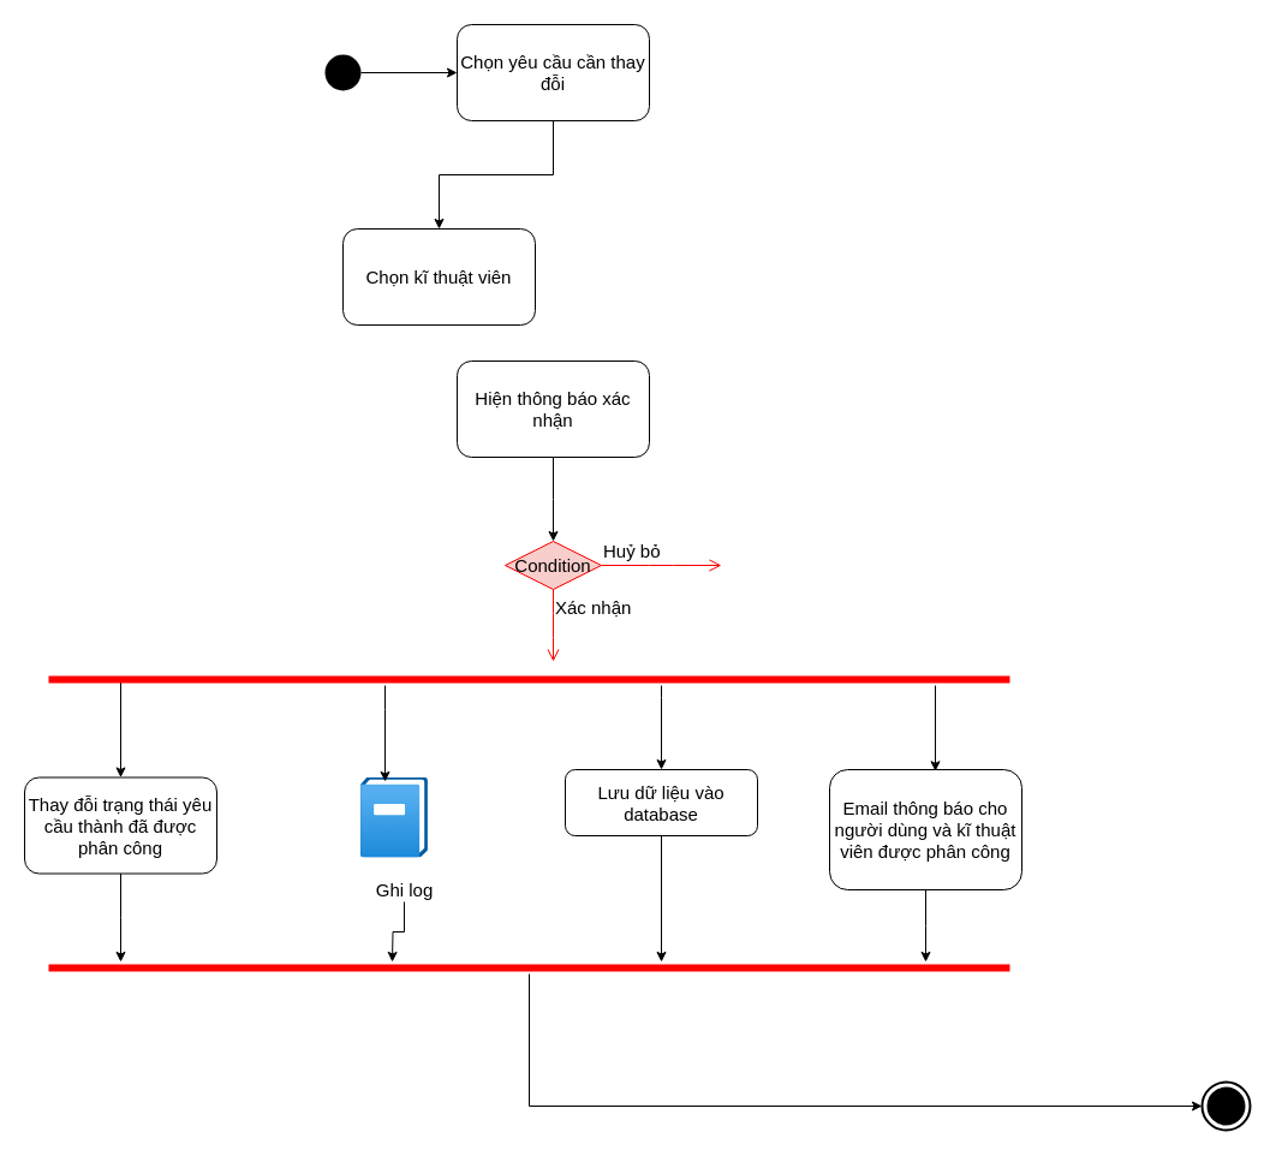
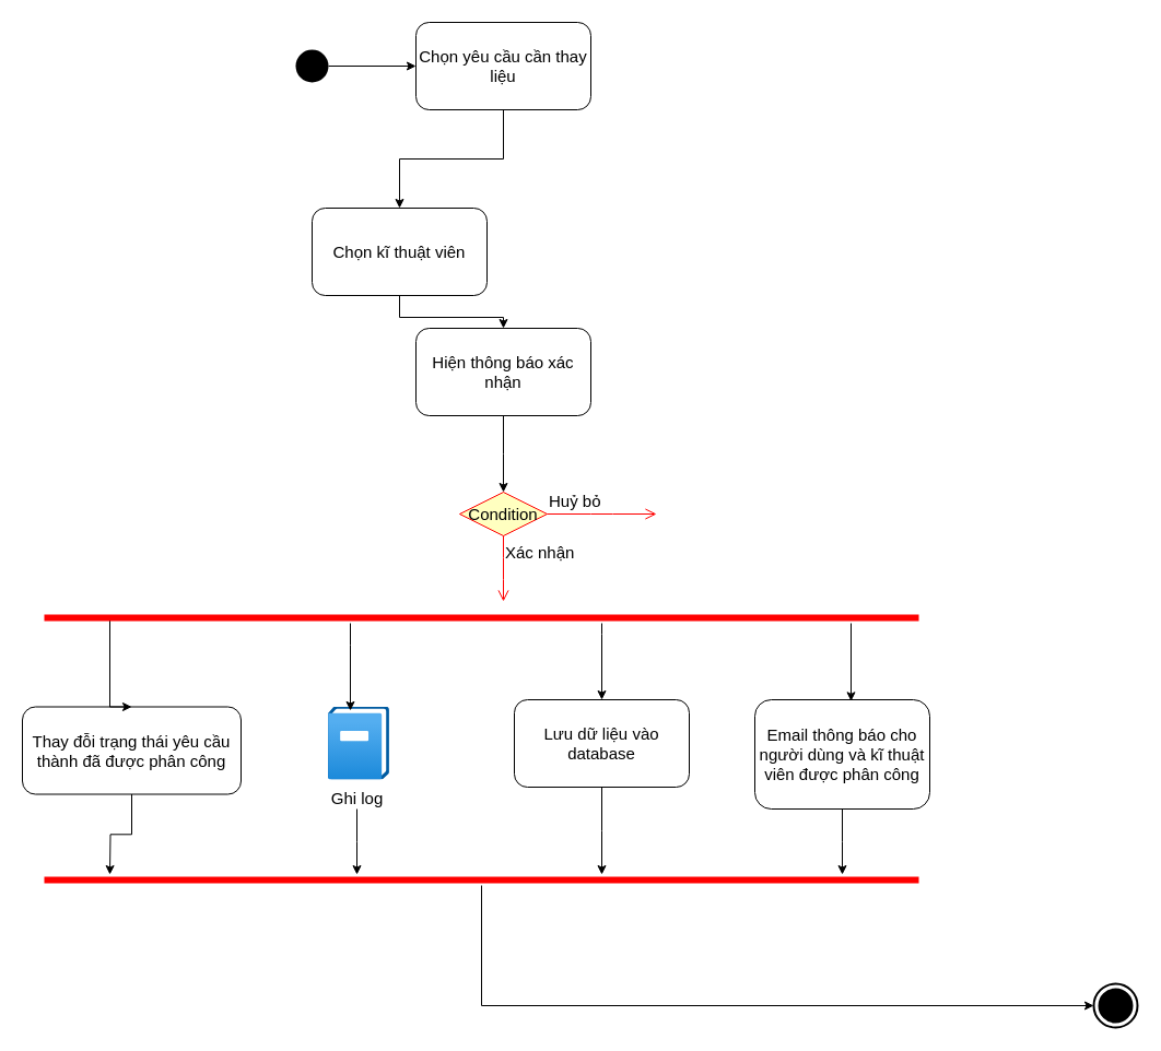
  <mxCell id="0" />
  <mxCell id="1" parent="0" />
  <mxCell id="2" style="edgeStyle=orthogonalEdgeStyle;rounded=0;orthogonalLoop=1;jettySize=auto;html=1;entryX=0;entryY=0.5;entryDx=0;entryDy=0;fontSize=15;" edge="1" parent="1" source="3" target="6"><mxGeometry relative="1" as="geometry" /></mxCell>
  <mxCell id="3" value="" style="ellipse;fillColor=#000000;strokeColor=none;" vertex="1" parent="1"><mxGeometry x="270" y="45" width="30" height="30" as="geometry" /></mxCell>
  <mxCell id="4" value="" style="html=1;shape=mxgraph.sysml.actFinal;strokeWidth=2;verticalLabelPosition=bottom;verticalAlignment=top;" vertex="1" parent="1"><mxGeometry x="1000" y="900" width="40" height="40" as="geometry" /></mxCell>
  <mxCell id="5" style="edgeStyle=orthogonalEdgeStyle;rounded=0;orthogonalLoop=1;jettySize=auto;html=1;entryX=0.5;entryY=0;entryDx=0;entryDy=0;fontSize=15;" edge="1" parent="1" source="6" target="8"><mxGeometry relative="1" as="geometry" /></mxCell>
- <mxCell id="6" value="Chọn yêu cầu cần thay đỗi" style="shape=rect;html=1;rounded=1;whiteSpace=wrap;align=center;fontSize=15;" vertex="1" parent="1"><mxGeometry x="380" y="20" width="160" height="80" as="geometry" /></mxCell>
+ <mxCell id="6" value="Chọn yêu cầu cần thay liệu" style="shape=rect;html=1;rounded=1;whiteSpace=wrap;align=center;fontSize=15;" vertex="1" parent="1"><mxGeometry x="380" y="20" width="160" height="80" as="geometry" /></mxCell>
+ <mxCell id="7" style="edgeStyle=orthogonalEdgeStyle;rounded=0;orthogonalLoop=1;jettySize=auto;html=1;fontSize=15;" edge="1" parent="1" source="8" target="10"><mxGeometry relative="1" as="geometry" /></mxCell>
  <mxCell id="8" value="Chọn kĩ thuật viên" style="shape=rect;html=1;rounded=1;whiteSpace=wrap;align=center;fontSize=15;" vertex="1" parent="1"><mxGeometry x="285" y="190" width="160" height="80" as="geometry" /></mxCell>
  <mxCell id="9" style="edgeStyle=orthogonalEdgeStyle;rounded=0;orthogonalLoop=1;jettySize=auto;html=1;fontSize=15;" edge="1" parent="1" source="10"><mxGeometry relative="1" as="geometry"><mxPoint x="460" y="450" as="targetPoint" /></mxGeometry></mxCell>
  <mxCell id="10" value="Hiện thông báo xác nhận" style="shape=rect;html=1;rounded=1;whiteSpace=wrap;align=center;fontSize=15;" vertex="1" parent="1"><mxGeometry x="380" y="300" width="160" height="80" as="geometry" /></mxCell>
  <mxCell id="11" style="edgeStyle=orthogonalEdgeStyle;rounded=0;orthogonalLoop=1;jettySize=auto;html=1;fontSize=15;" edge="1" parent="1" source="12"><mxGeometry relative="1" as="geometry"><mxPoint x="100" y="800" as="targetPoint" /></mxGeometry></mxCell>
- <mxCell id="12" value="Thay đỗi trạng thái yêu cầu thành đã được phân công" style="shape=rect;html=1;rounded=1;whiteSpace=wrap;align=center;fontSize=15;" vertex="1" parent="1"><mxGeometry x="20" y="646.5" width="160" height="80" as="geometry" /></mxCell>
+ <mxCell id="12" value="Thay đỗi trạng thái yêu cầu thành đã được phân công" style="shape=rect;html=1;rounded=1;whiteSpace=wrap;align=center;fontSize=15;" vertex="1" parent="1"><mxGeometry x="20" y="646.5" width="200" height="80" as="geometry" /></mxCell>
  <mxCell id="13" value="" style="aspect=fixed;html=1;points=[];align=center;image;fontSize=12;image=img/lib/azure2/management_governance/Activity_Log.svg;" vertex="1" parent="1"><mxGeometry x="300" y="646.5" width="56.0" height="67" as="geometry" /></mxCell>
  <mxCell id="14" style="edgeStyle=orthogonalEdgeStyle;rounded=0;orthogonalLoop=1;jettySize=auto;html=1;fontSize=15;" edge="1" parent="1" source="15"><mxGeometry relative="1" as="geometry"><mxPoint x="550" y="800" as="targetPoint" /></mxGeometry></mxCell>
- <mxCell id="15" value="Lưu dữ liệu vào database" style="shape=rect;html=1;rounded=1;whiteSpace=wrap;align=center;fontSize=15;" vertex="1" parent="1"><mxGeometry x="470" y="640" width="160" height="55" as="geometry" /></mxCell>
+ <mxCell id="15" value="Lưu dữ liệu vào database" style="shape=rect;html=1;rounded=1;whiteSpace=wrap;align=center;fontSize=15;" vertex="1" parent="1"><mxGeometry x="470" y="640" width="160" height="80" as="geometry" /></mxCell>
  <mxCell id="16" style="edgeStyle=orthogonalEdgeStyle;rounded=0;orthogonalLoop=1;jettySize=auto;html=1;entryX=0.5;entryY=0;entryDx=0;entryDy=0;fontSize=15;exitX=0.25;exitY=0.5;exitDx=0;exitDy=0;exitPerimeter=0;" edge="1" parent="1" source="20" target="12"><mxGeometry relative="1" as="geometry"><Array as="points"><mxPoint x="100" y="565" /></Array></mxGeometry></mxCell>
  <mxCell id="17" style="edgeStyle=orthogonalEdgeStyle;rounded=0;orthogonalLoop=1;jettySize=auto;html=1;entryX=0.357;entryY=0.052;entryDx=0;entryDy=0;entryPerimeter=0;fontSize=15;" edge="1" parent="1" source="20" target="13"><mxGeometry relative="1" as="geometry"><Array as="points"><mxPoint x="320" y="590" /><mxPoint x="320" y="590" /></Array></mxGeometry></mxCell>
  <mxCell id="18" style="edgeStyle=orthogonalEdgeStyle;rounded=0;orthogonalLoop=1;jettySize=auto;html=1;entryX=0.5;entryY=0;entryDx=0;entryDy=0;fontSize=15;" edge="1" parent="1" source="20" target="15"><mxGeometry relative="1" as="geometry"><Array as="points"><mxPoint x="550" y="580" /><mxPoint x="550" y="580" /></Array></mxGeometry></mxCell>
  <mxCell id="19" style="edgeStyle=orthogonalEdgeStyle;rounded=0;orthogonalLoop=1;jettySize=auto;html=1;entryX=0.55;entryY=0.013;entryDx=0;entryDy=0;entryPerimeter=0;fontSize=15;" edge="1" parent="1" source="20" target="24"><mxGeometry relative="1" as="geometry"><Array as="points"><mxPoint x="778" y="570" /><mxPoint x="778" y="570" /></Array></mxGeometry></mxCell>
  <mxCell id="20" value="" style="shape=line;html=1;strokeWidth=6;strokeColor=#ff0000;fontSize=15;" vertex="1" parent="1"><mxGeometry x="40" y="560" width="800" height="10" as="geometry" /></mxCell>
  <mxCell id="21" style="edgeStyle=orthogonalEdgeStyle;rounded=0;orthogonalLoop=1;jettySize=auto;html=1;fontSize=15;" edge="1" parent="1" source="22"><mxGeometry relative="1" as="geometry"><mxPoint x="326" y="800" as="targetPoint" /></mxGeometry></mxCell>
- <mxCell id="22" value="Ghi log" style="text;html=1;align=center;verticalAlign=middle;resizable=0;points=[];autosize=1;fontSize=15;" vertex="1" parent="1"><mxGeometry x="306" y="730" width="60" height="20" as="geometry" /></mxCell>
+ <mxCell id="22" value="Ghi log" style="text;html=1;align=center;verticalAlign=middle;resizable=0;points=[];autosize=1;fontSize=15;" vertex="1" parent="1"><mxGeometry x="296" y="720" width="60" height="20" as="geometry" /></mxCell>
  <mxCell id="23" style="edgeStyle=orthogonalEdgeStyle;rounded=0;orthogonalLoop=1;jettySize=auto;html=1;fontSize=15;" edge="1" parent="1" source="24"><mxGeometry relative="1" as="geometry"><mxPoint x="770" y="800" as="targetPoint" /></mxGeometry></mxCell>
  <mxCell id="24" value="Email thông báo cho người dùng và kĩ thuật viên được phân công" style="shape=rect;html=1;rounded=1;whiteSpace=wrap;align=center;fontSize=15;" vertex="1" parent="1"><mxGeometry x="690" y="640" width="160" height="100" as="geometry" /></mxCell>
  <mxCell id="25" style="edgeStyle=orthogonalEdgeStyle;rounded=0;orthogonalLoop=1;jettySize=auto;html=1;fontSize=15;entryX=0;entryY=0.5;entryDx=0;entryDy=0;entryPerimeter=0;" edge="1" parent="1" source="26" target="4"><mxGeometry relative="1" as="geometry"><mxPoint x="830" y="1012" as="targetPoint" /><Array as="points"><mxPoint x="440" y="920" /></Array></mxGeometry></mxCell>
  <mxCell id="26" value="" style="shape=line;html=1;strokeWidth=6;strokeColor=#ff0000;fontSize=15;" vertex="1" parent="1"><mxGeometry x="40" y="800" width="800" height="10" as="geometry" /></mxCell>
- <mxCell id="27" value="Condition" style="rhombus;whiteSpace=wrap;html=1;fillColor=#f8cecc;strokeColor=#ff0000;fontSize=15;" vertex="1" parent="1"><mxGeometry x="420" y="450" width="80" height="40" as="geometry" /></mxCell>
+ <mxCell id="27" value="Condition" style="rhombus;whiteSpace=wrap;html=1;fillColor=#ffffc0;strokeColor=#ff0000;fontSize=15;" vertex="1" parent="1"><mxGeometry x="420" y="450" width="80" height="40" as="geometry" /></mxCell>
  <mxCell id="28" value="Huỷ bỏ" style="edgeStyle=orthogonalEdgeStyle;html=1;align=left;verticalAlign=bottom;endArrow=open;endSize=8;strokeColor=#ff0000;fontSize=15;" edge="1" source="27" parent="1"><mxGeometry x="-1" relative="1" as="geometry"><mxPoint x="600" y="470" as="targetPoint" /></mxGeometry></mxCell>
  <mxCell id="29" value="Xác nhận" style="edgeStyle=orthogonalEdgeStyle;html=1;align=left;verticalAlign=top;endArrow=open;endSize=8;strokeColor=#ff0000;fontSize=15;" edge="1" source="27" parent="1"><mxGeometry x="-1" relative="1" as="geometry"><mxPoint x="460" y="550" as="targetPoint" /></mxGeometry></mxCell>
